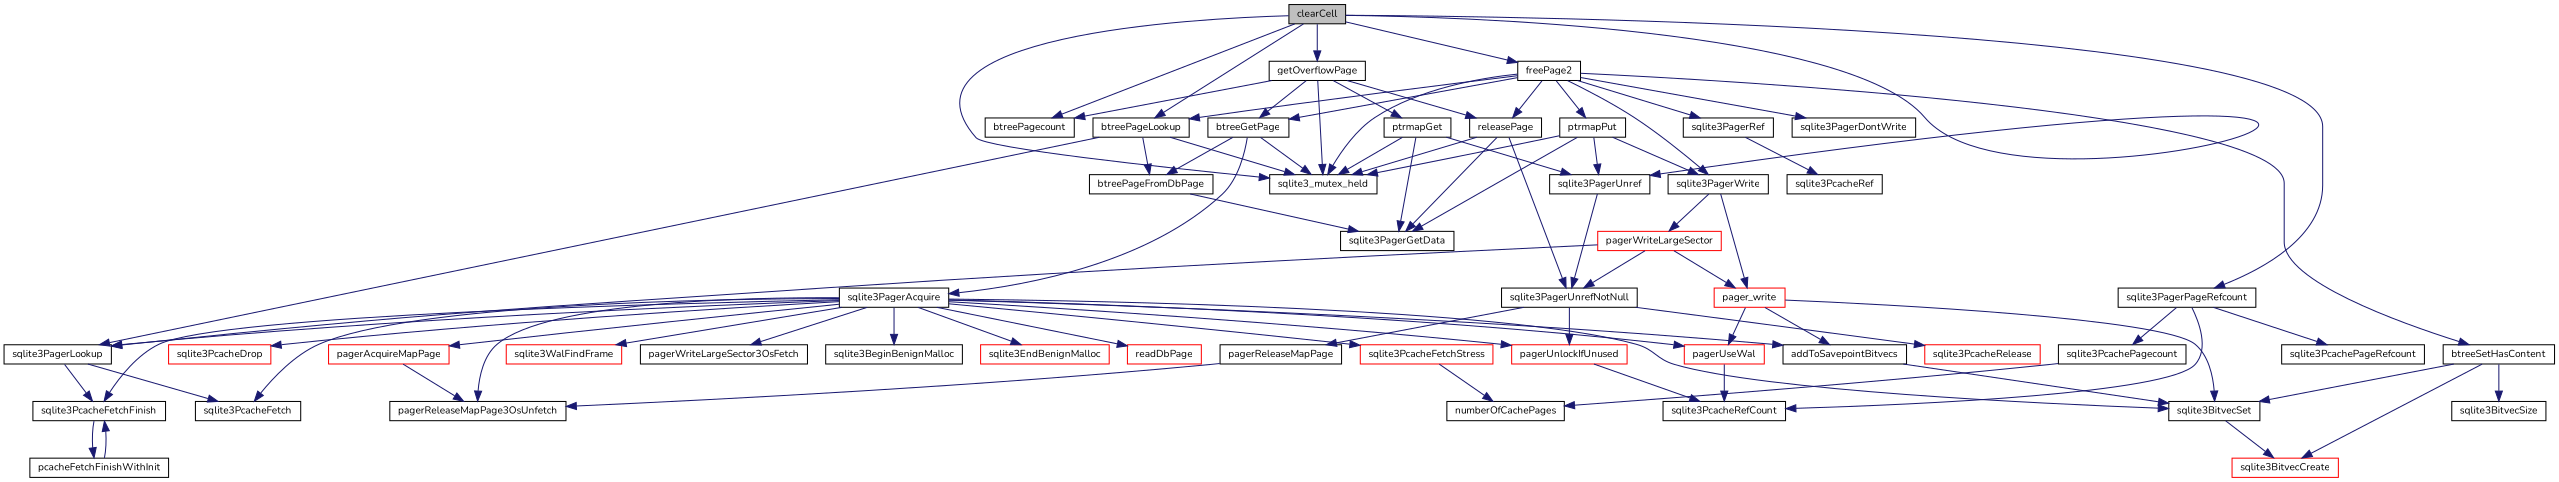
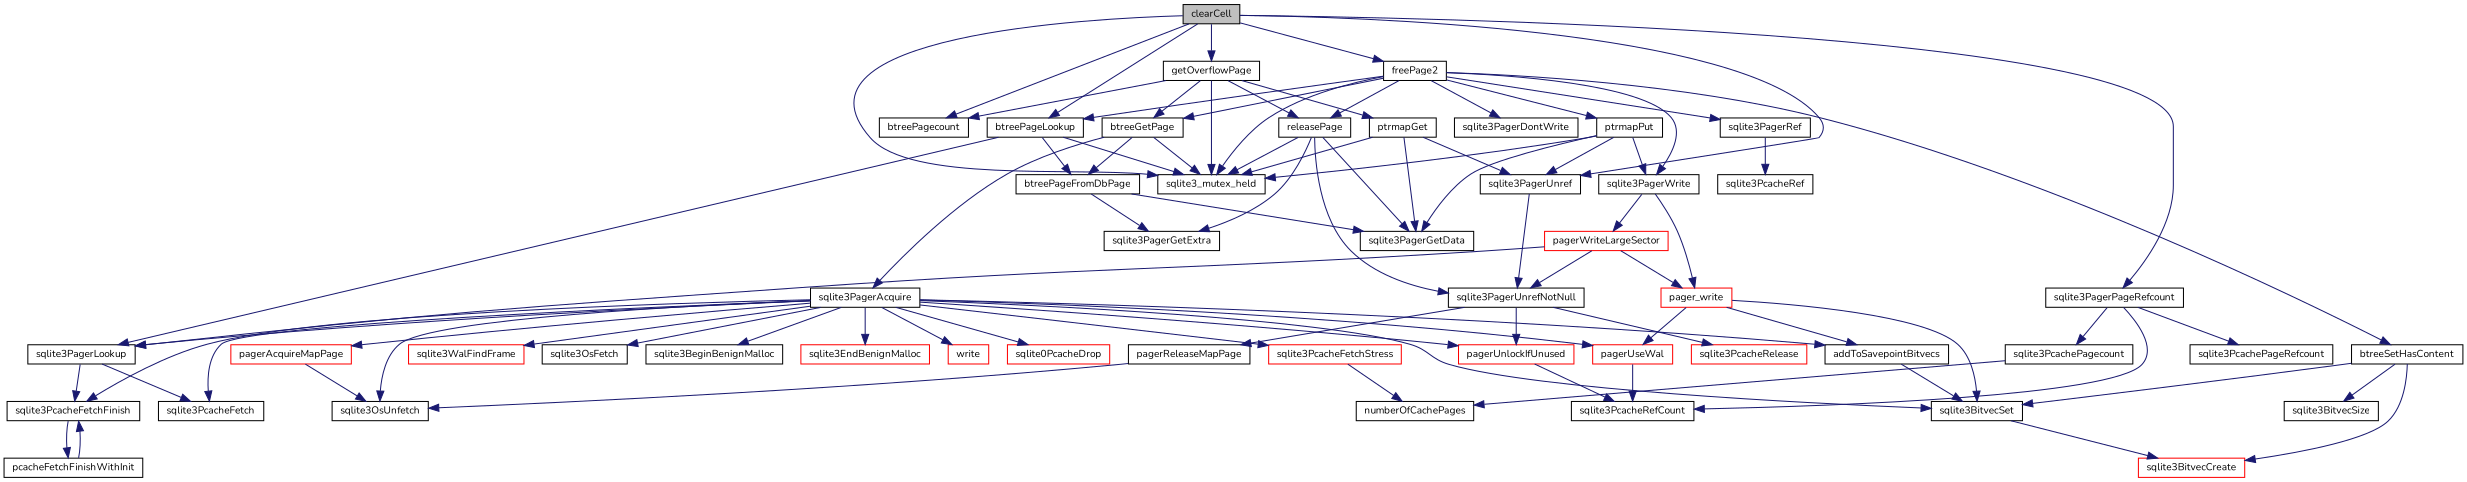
  digraph {
    fontname=Nunito
    rankdir=TB
    node [color=black fillcolor=white fontname=Nunito fontsize=10 shape=record style=filled]
    edge [color=midnightblue fontname=Nunito fontsize=10 labelfontname=FreeSans labelfontsize=10 style=solid]
    n1 [fillcolor=grey75 fontcolor=black height=0.2 label=clearCell width=0.4]
    n2 [height=0.2 label=sqlite3_mutex_held width=0.4]
    n3 [height=0.2 label=btreePagecount width=0.4]
    n4 [height=0.2 label=getOverflowPage width=0.4]
    n5 [height=0.2 label=sqlite3PagerUnref width=0.4]
    n6 [height=0.2 label=btreePageLookup width=0.4]
    n7 [height=0.2 label=sqlite3PagerPageRefcount width=0.4]
    n8 [height=0.2 label=freePage2 width=0.4]
    n9 [height=0.2 label=ptrmapGet width=0.4]
    n10 [height=0.2 label=btreeGetPage width=0.4]
    n11 [height=0.2 label=releasePage width=0.4]
    n12 [height=0.2 label=sqlite3PagerUnrefNotNull width=0.4]
    n13 [height=0.2 label=btreePageFromDbPage width=0.4]
    n14 [height=0.2 label=sqlite3PagerLookup width=0.4]
    n15 [height=0.2 label=sqlite3PcacheRefCount width=0.4]
    n16 [height=0.2 label=sqlite3PcachePageRefcount width=0.4]
    n17 [height=0.2 label=sqlite3PcachePagecount width=0.4]
    n18 [height=0.2 label=sqlite3PagerRef width=0.4]
    n19 [height=0.2 label=sqlite3PagerWrite width=0.4]
    n20 [height=0.2 label=ptrmapPut width=0.4]
    n21 [height=0.2 label=sqlite3PagerDontWrite width=0.4]
    n22 [height=0.2 label=btreeSetHasContent width=0.4]
    n23 [height=0.2 label=sqlite3PagerGetData width=0.4]
    n24 [height=0.2 label=sqlite3PagerAcquire width=0.4]
+   n25 [height=0.2 label=sqlite3PagerGetExtra width=0.4]
    n26 [height=0.2 label=pagerReleaseMapPage width=0.4]
    n27 [color=red height=0.2 label=sqlite3PcacheRelease width=0.4]
    n28 [color=red height=0.2 label=pagerUnlockIfUnused width=0.4]
-   n29 [height=0.2 label=pagerReleaseMapPage3OsUnfetch width=0.4]
+   n29 [height=0.2 label=sqlite3OsUnfetch width=0.4]
    n30 [color=red height=0.2 label=pagerUseWal width=0.4]
    n31 [color=red height=0.2 label=sqlite3WalFindFrame width=0.4]
-   n32 [height=0.2 label=pagerWriteLargeSector3OsFetch width=0.4]
+   n32 [height=0.2 label=sqlite3OsFetch width=0.4]
    n33 [height=0.2 label=sqlite3PcacheFetch width=0.4]
    n34 [height=0.2 label=sqlite3PcacheFetchFinish width=0.4]
    n35 [color=red height=0.2 label=pagerAcquireMapPage width=0.4]
    n36 [color=red height=0.2 label=sqlite3PcacheFetchStress width=0.4]
    n37 [height=0.2 label=sqlite3BeginBenignMalloc width=0.4]
    n38 [height=0.2 label=sqlite3BitvecSet width=0.4]
    n39 [height=0.2 label=addToSavepointBitvecs width=0.4]
    n40 [color=red height=0.2 label=sqlite3EndBenignMalloc width=0.4]
-   n41 [color=red height=0.2 label=readDbPage width=0.4]
-   n42 [color=red height=0.2 label=sqlite3PcacheDrop width=0.4]
+   n41 [color=red height=0.2 label=write width=0.4]
+   n42 [color=red height=0.2 label=sqlite0PcacheDrop width=0.4]
    n43 [height=0.2 label=pcacheFetchFinishWithInit width=0.4]
    n44 [height=0.2 label=numberOfCachePages width=0.4]
    n45 [color=red height=0.2 label=sqlite3BitvecCreate width=0.4]
    n46 [height=0.2 label=sqlite3PcacheRef width=0.4]
    n47 [color=red height=0.2 label=pagerWriteLargeSector width=0.4]
    n48 [color=red height=0.2 label=pager_write width=0.4]
    n49 [height=0.2 label=sqlite3BitvecSize width=0.4]
    n1 -> n2
    n1 -> n3
    n1 -> n4
    n1 -> n5
    n1 -> n6
    n1 -> n7
    n1 -> n8
    n4 -> n2
    n4 -> n3
    n4 -> n9
    n4 -> n10
    n4 -> n11
    n5 -> n12
    n6 -> n2
    n6 -> n13
    n6 -> n14
    n7 -> n15
    n7 -> n16
    n7 -> n17
    n8 -> n2
    n8 -> n6
    n8 -> n10
    n8 -> n11
    n8 -> n18
    n8 -> n19
    n8 -> n20
    n8 -> n21
    n8 -> n22
    n9 -> n2
    n9 -> n5
    n9 -> n23
    n10 -> n2
    n10 -> n13
    n10 -> n24
    n11 -> n2
    n11 -> n12
    n11 -> n23
+   n11 -> n25
    n12 -> n26
    n12 -> n27
    n12 -> n28
    n13 -> n23
+   n13 -> n25
    n14 -> n33
    n14 -> n34
    n17 -> n44
    n18 -> n46
    n19 -> n47
    n19 -> n48
    n20 -> n2
    n20 -> n5
    n20 -> n19
    n20 -> n23
    n22 -> n38
    n22 -> n45
    n22 -> n49
    n24 -> n14
    n24 -> n28
    n24 -> n29
    n24 -> n30
    n24 -> n31
    n24 -> n32
    n24 -> n33
    n24 -> n34
    n24 -> n35
    n24 -> n36
    n24 -> n37
    n24 -> n38
    n24 -> n39
    n24 -> n40
    n24 -> n41
    n24 -> n42
    n26 -> n29
    n28 -> n15
    n30 -> n15
    n34 -> n43
    n35 -> n29
    n36 -> n44
    n38 -> n45
    n39 -> n38
    n43 -> n34
    n47 -> n12
    n47 -> n14
    n47 -> n48
    n48 -> n30
    n48 -> n38
    n48 -> n39
  }
